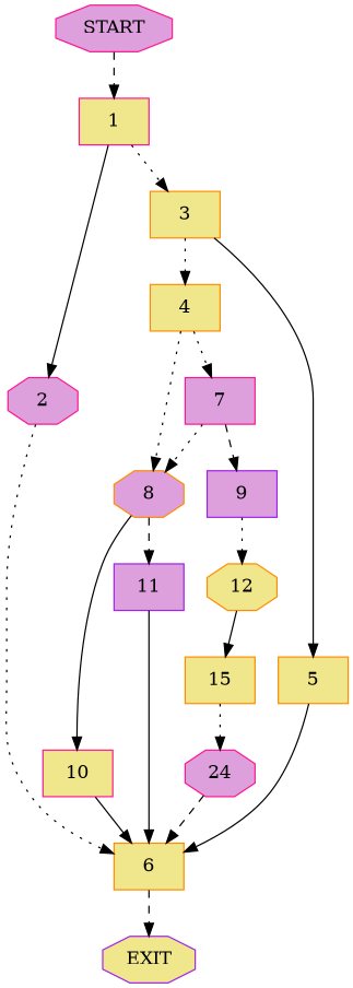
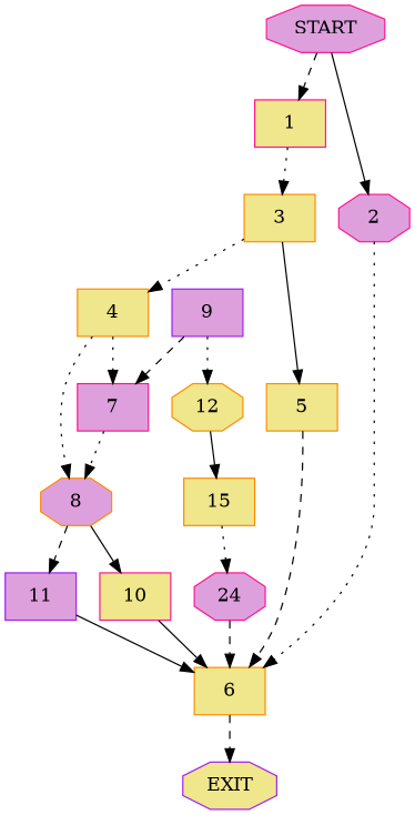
  digraph {
    node [color=darkorange fillcolor=khaki shape=box style=filled]
    edge [style=dotted]
    n1 [color=deeppink fillcolor=plum label=START shape=octagon]
    1 [color=deeppink]
    2 [color=deeppink fillcolor=plum shape=octagon]
    3
    n5 [color=purple label=EXIT shape=octagon]
    6
    4
    5
    7 [color=deeppink fillcolor=plum]
    8 [fillcolor=plum shape=octagon]
    9 [color=purple fillcolor=plum]
    10 [color=deeppink]
    11 [color=purple fillcolor=plum]
    12 [shape=octagon]
    15
    n16 [color=deeppink fillcolor=plum label=24 shape=octagon]
    n1 -> 1 [style=dashed]
-   1 -> 2 [style=solid]
+   n1 -> 2 [style=solid]
    1 -> 3
    2 -> 6
    3 -> 4
    3 -> 5 [style=solid]
    6 -> n5 [style=dashed]
    4 -> 7
    4 -> 8
-   5 -> 6 [style=solid]
+   5 -> 6 [style=dashed]
    7 -> 8
-   7 -> 9 [style=dashed]
+   9 -> 7 [style=dashed]
    8 -> 10 [style=solid]
    8 -> 11 [style=dashed]
    9 -> 12
    10 -> 6 [style=solid]
    11 -> 6 [style=solid]
    12 -> 15 [style=solid]
    15 -> n16
    n16 -> 6 [style=dashed]
  }
